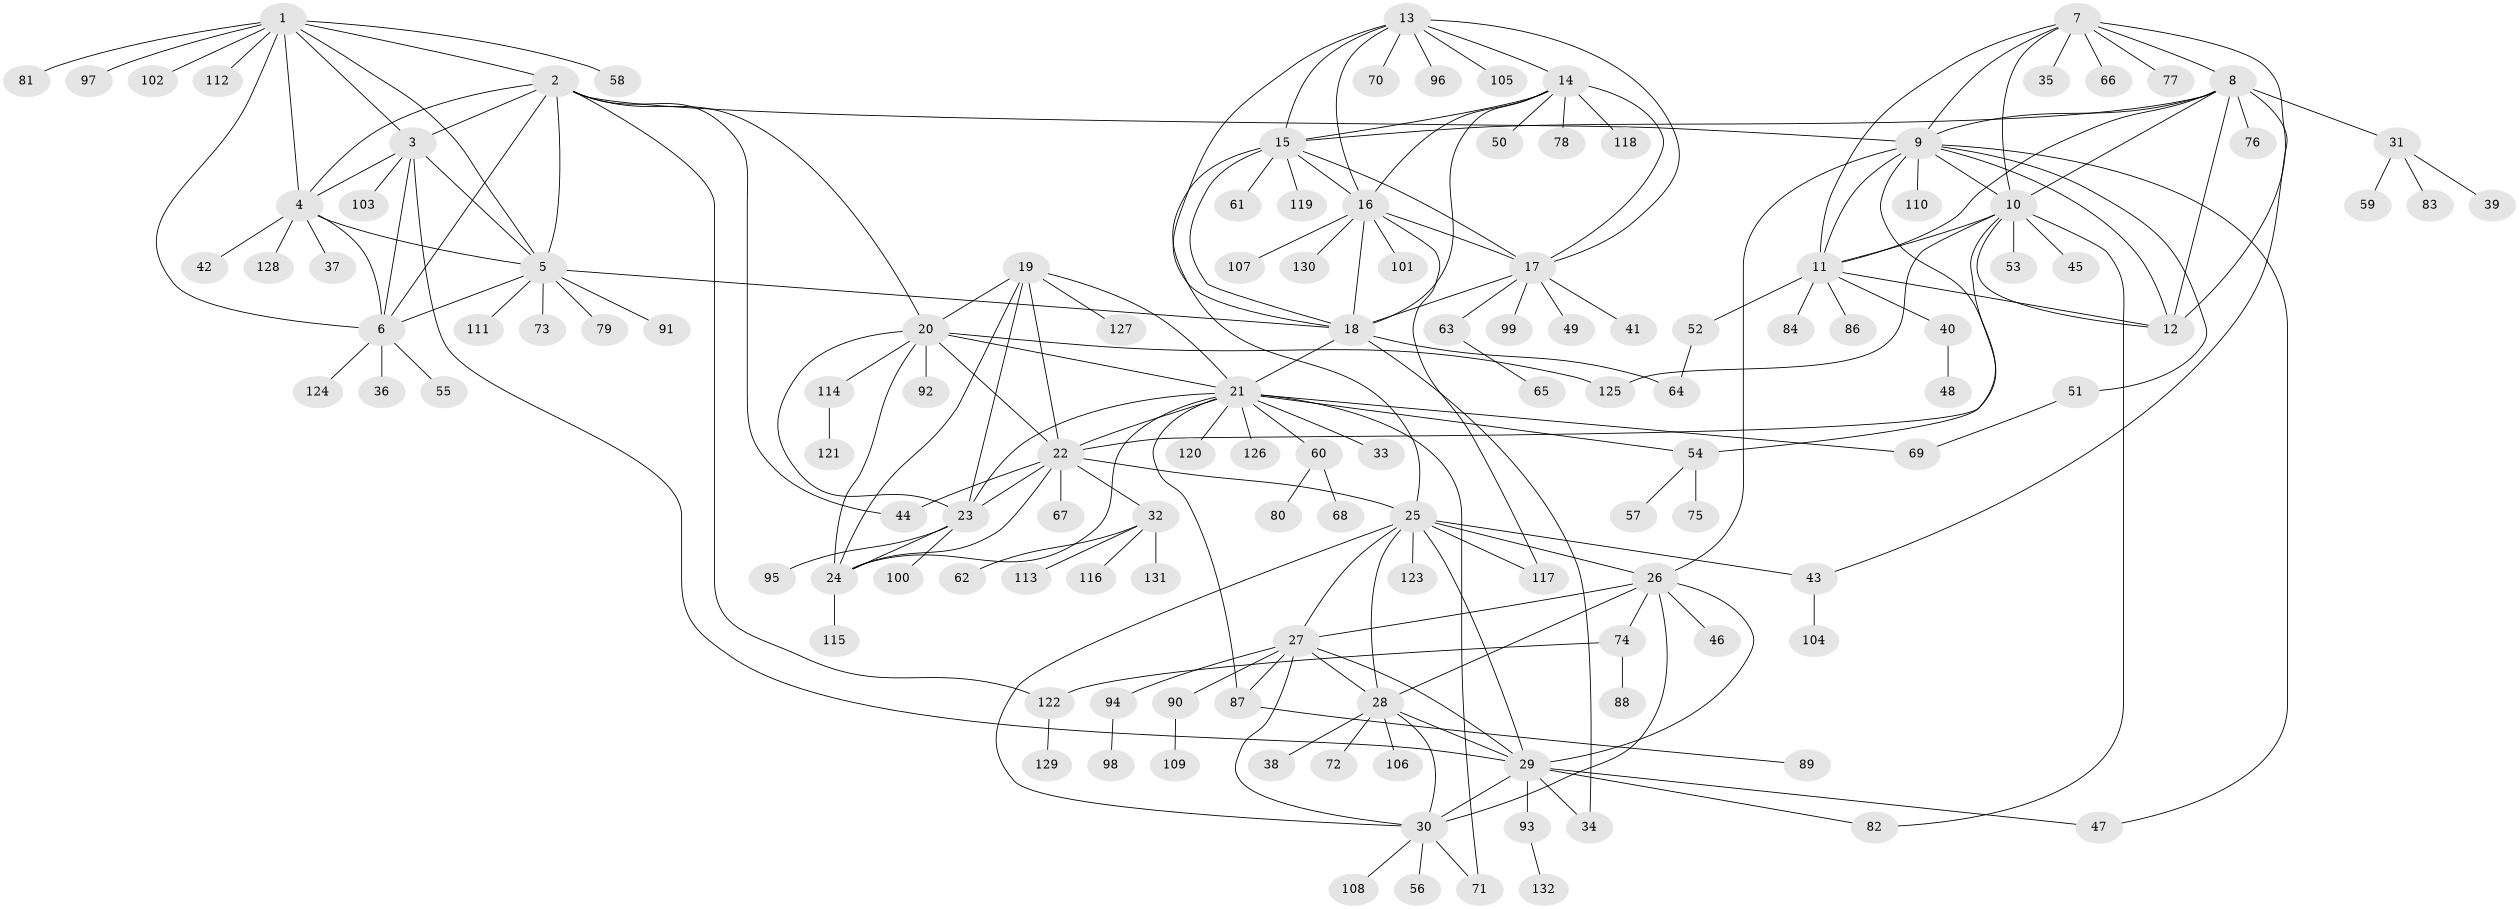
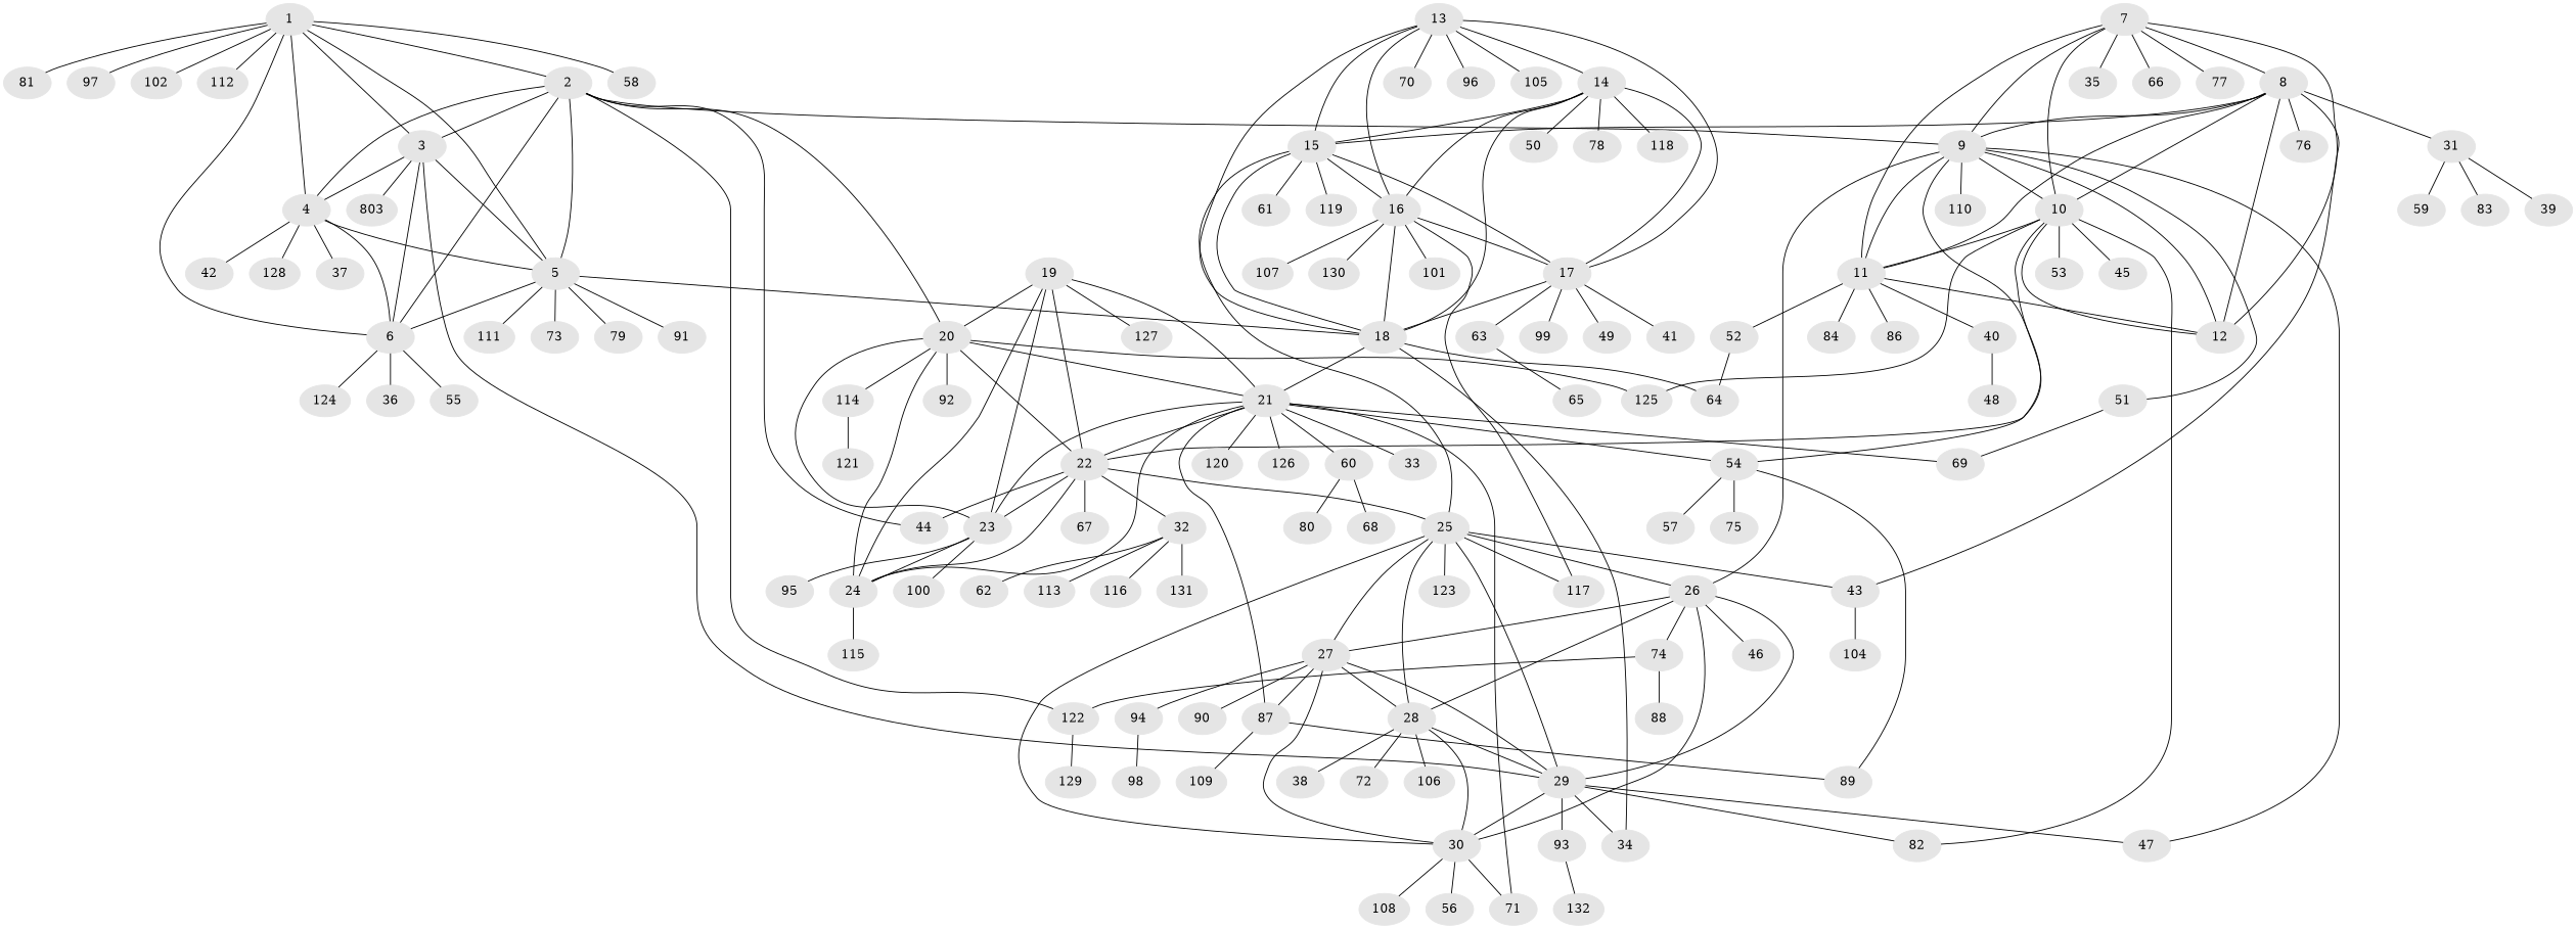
  graph {
    node [color=gray90 style=filled]
    1
    2
    3
    4
    5
    6
    58
    81
    97
    102
    112
    9
    20
    44
    122
    29
-   103
+   103 [label=803]
    37
    42
    128
    18
    73
    79
    91
    111
    36
    55
    124
    10
    11
    12
    26
    47
    51
    54
    110
    22
    125
    21
    23
    24
    92
    114
    129
    82
    34
    30
    93
    64
    7
    8
    35
    66
    77
    15
    31
    43
    76
    45
    53
    40
    52
    84
    86
    16
    17
    25
    61
    119
    39
    59
    83
    104
    27
    28
    46
    74
    69
    57
    75
    89
    32
    67
    48
    13
    14
    70
    96
    105
    50
    78
    118
    101
    107
    117
    130
    41
    49
    63
    99
    123
    65
    33
    60
    71
    87
    120
    126
    19
    127
    95
    100
    115
    121
    68
    80
    109
    62
    113
    116
    131
    90
    94
    38
    72
    106
    56
    108
    88
    98
    132
    1 -- 2
    1 -- 3
    1 -- 4
    1 -- 5
    1 -- 6
    1 -- 58
    1 -- 81
    1 -- 97
    1 -- 102
    1 -- 112
    2 -- 3
    2 -- 4
    2 -- 5
    2 -- 6
    2 -- 9
    2 -- 20
    2 -- 44
    2 -- 122
    3 -- 4
    3 -- 5
    3 -- 6
    3 -- 29
    3 -- 103
    4 -- 5
    4 -- 6
    4 -- 37
    4 -- 42
    4 -- 128
    5 -- 6
    5 -- 18
    5 -- 73
    5 -- 79
    5 -- 91
    5 -- 111
    6 -- 36
    6 -- 55
    6 -- 124
    9 -- 10
    9 -- 11
    9 -- 12
    9 -- 26
    9 -- 47
    9 -- 51
    9 -- 54
    9 -- 110
    20 -- 22
    20 -- 125
    20 -- 21
    20 -- 23
    20 -- 24
    20 -- 92
    20 -- 114
    122 -- 129
    29 -- 47
    29 -- 82
    29 -- 34
    29 -- 30
    29 -- 93
    18 -- 21
    18 -- 34
    18 -- 64
    10 -- 11
    10 -- 12
    10 -- 22
    10 -- 125
    10 -- 82
    10 -- 45
    10 -- 53
    11 -- 12
    11 -- 40
    11 -- 52
    11 -- 84
    11 -- 86
    26 -- 29
    26 -- 30
    26 -- 27
    26 -- 28
    26 -- 46
    26 -- 74
    51 -- 69
    54 -- 57
    54 -- 75
+   54 -- 89
    22 -- 44
    22 -- 23
    22 -- 24
    22 -- 25
    22 -- 32
    22 -- 67
    21 -- 54
    21 -- 22
    21 -- 23
    21 -- 24
    21 -- 69
    21 -- 33
    21 -- 60
    21 -- 71
    21 -- 87
    21 -- 120
    21 -- 126
    23 -- 24
    23 -- 95
    23 -- 100
    24 -- 115
    114 -- 121
    30 -- 71
    30 -- 56
    30 -- 108
    93 -- 132
    7 -- 9
    7 -- 10
    7 -- 11
    7 -- 12
    7 -- 8
    7 -- 35
    7 -- 66
    7 -- 77
    8 -- 9
    8 -- 10
    8 -- 11
    8 -- 12
    8 -- 15
    8 -- 31
    8 -- 43
    8 -- 76
    15 -- 18
    15 -- 16
    15 -- 17
    15 -- 25
    15 -- 61
    15 -- 119
    31 -- 39
    31 -- 59
    31 -- 83
    43 -- 104
    40 -- 48
    52 -- 64
    16 -- 18
    16 -- 17
    16 -- 101
    16 -- 107
    16 -- 117
    16 -- 130
    17 -- 18
    17 -- 41
    17 -- 49
    17 -- 63
    17 -- 99
    25 -- 29
    25 -- 26
    25 -- 30
    25 -- 43
    25 -- 27
    25 -- 28
    25 -- 117
    25 -- 123
    27 -- 29
    27 -- 30
    27 -- 28
    27 -- 87
    27 -- 90
    27 -- 94
    28 -- 29
    28 -- 30
    28 -- 38
    28 -- 72
    28 -- 106
    74 -- 122
    74 -- 88
    32 -- 62
    32 -- 113
    32 -- 116
    32 -- 131
    13 -- 18
    13 -- 15
    13 -- 16
    13 -- 17
    13 -- 14
    13 -- 70
    13 -- 96
    13 -- 105
    14 -- 18
    14 -- 15
    14 -- 16
    14 -- 17
    14 -- 50
    14 -- 78
    14 -- 118
    63 -- 65
    60 -- 68
    60 -- 80
    87 -- 89
-   90 -- 109
+   87 -- 109
    19 -- 20
    19 -- 22
    19 -- 21
    19 -- 23
    19 -- 24
    19 -- 127
    94 -- 98
  }
